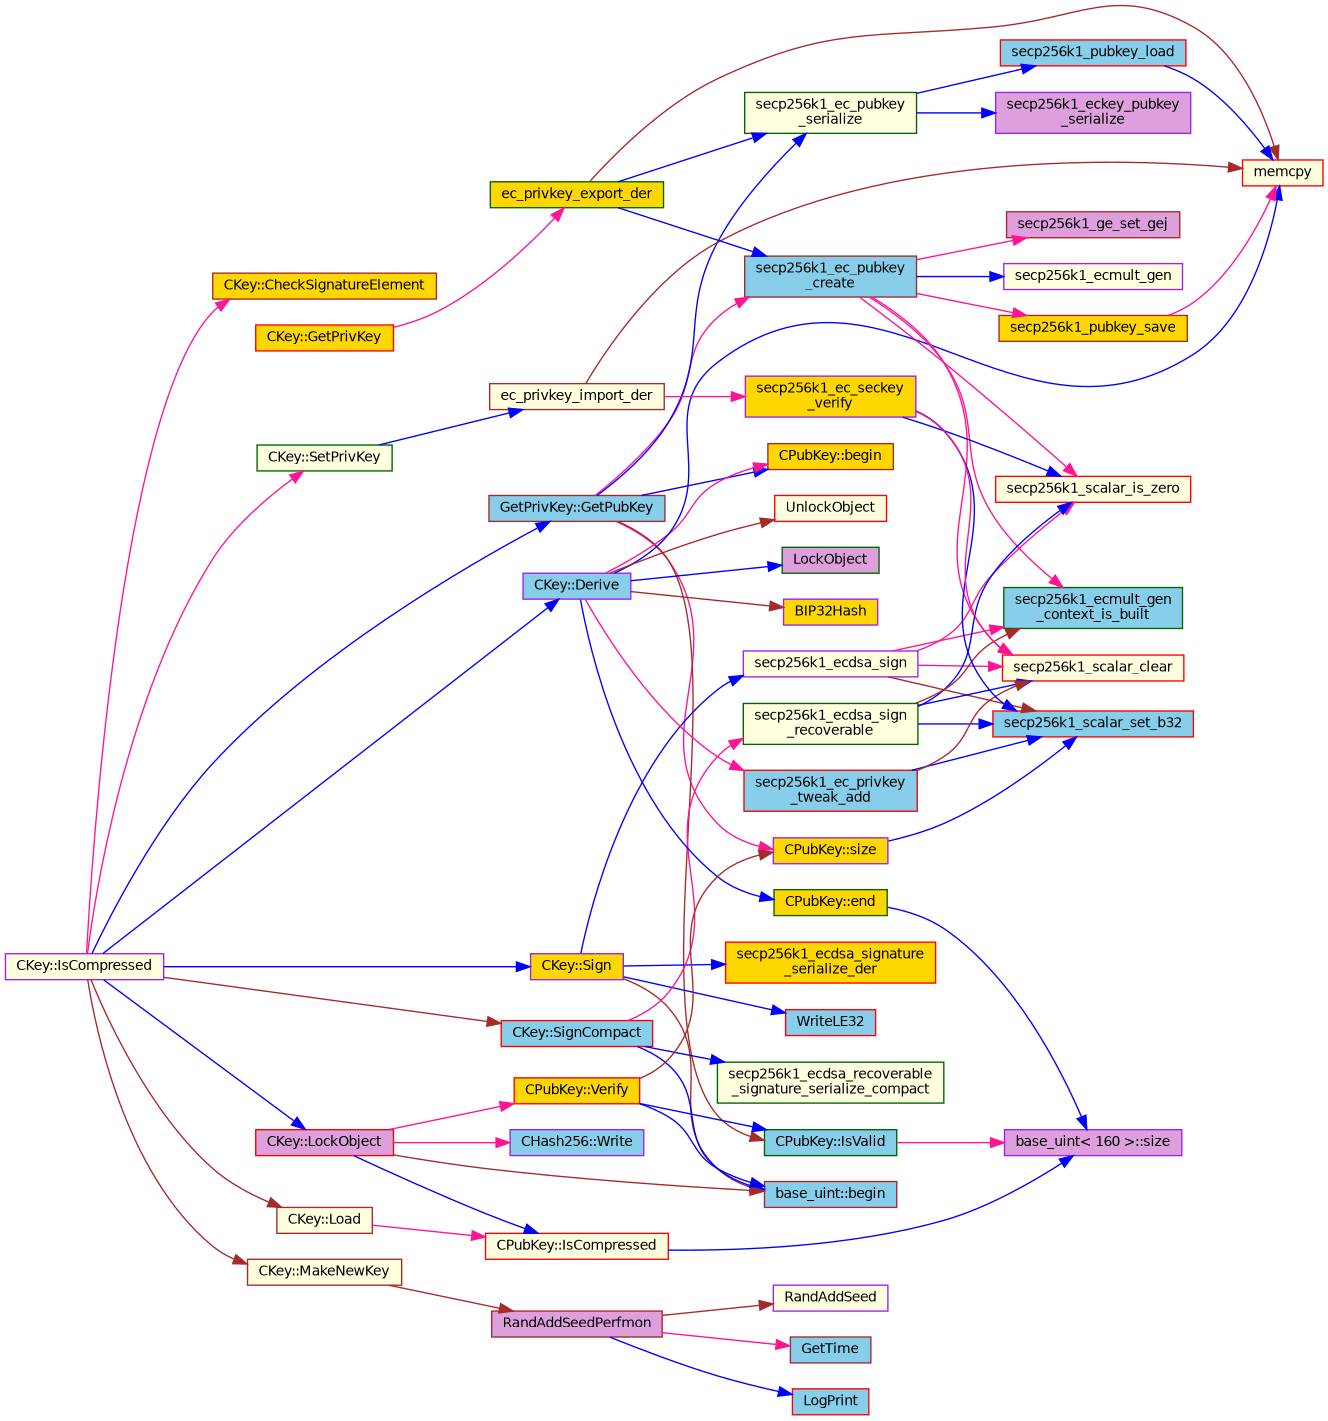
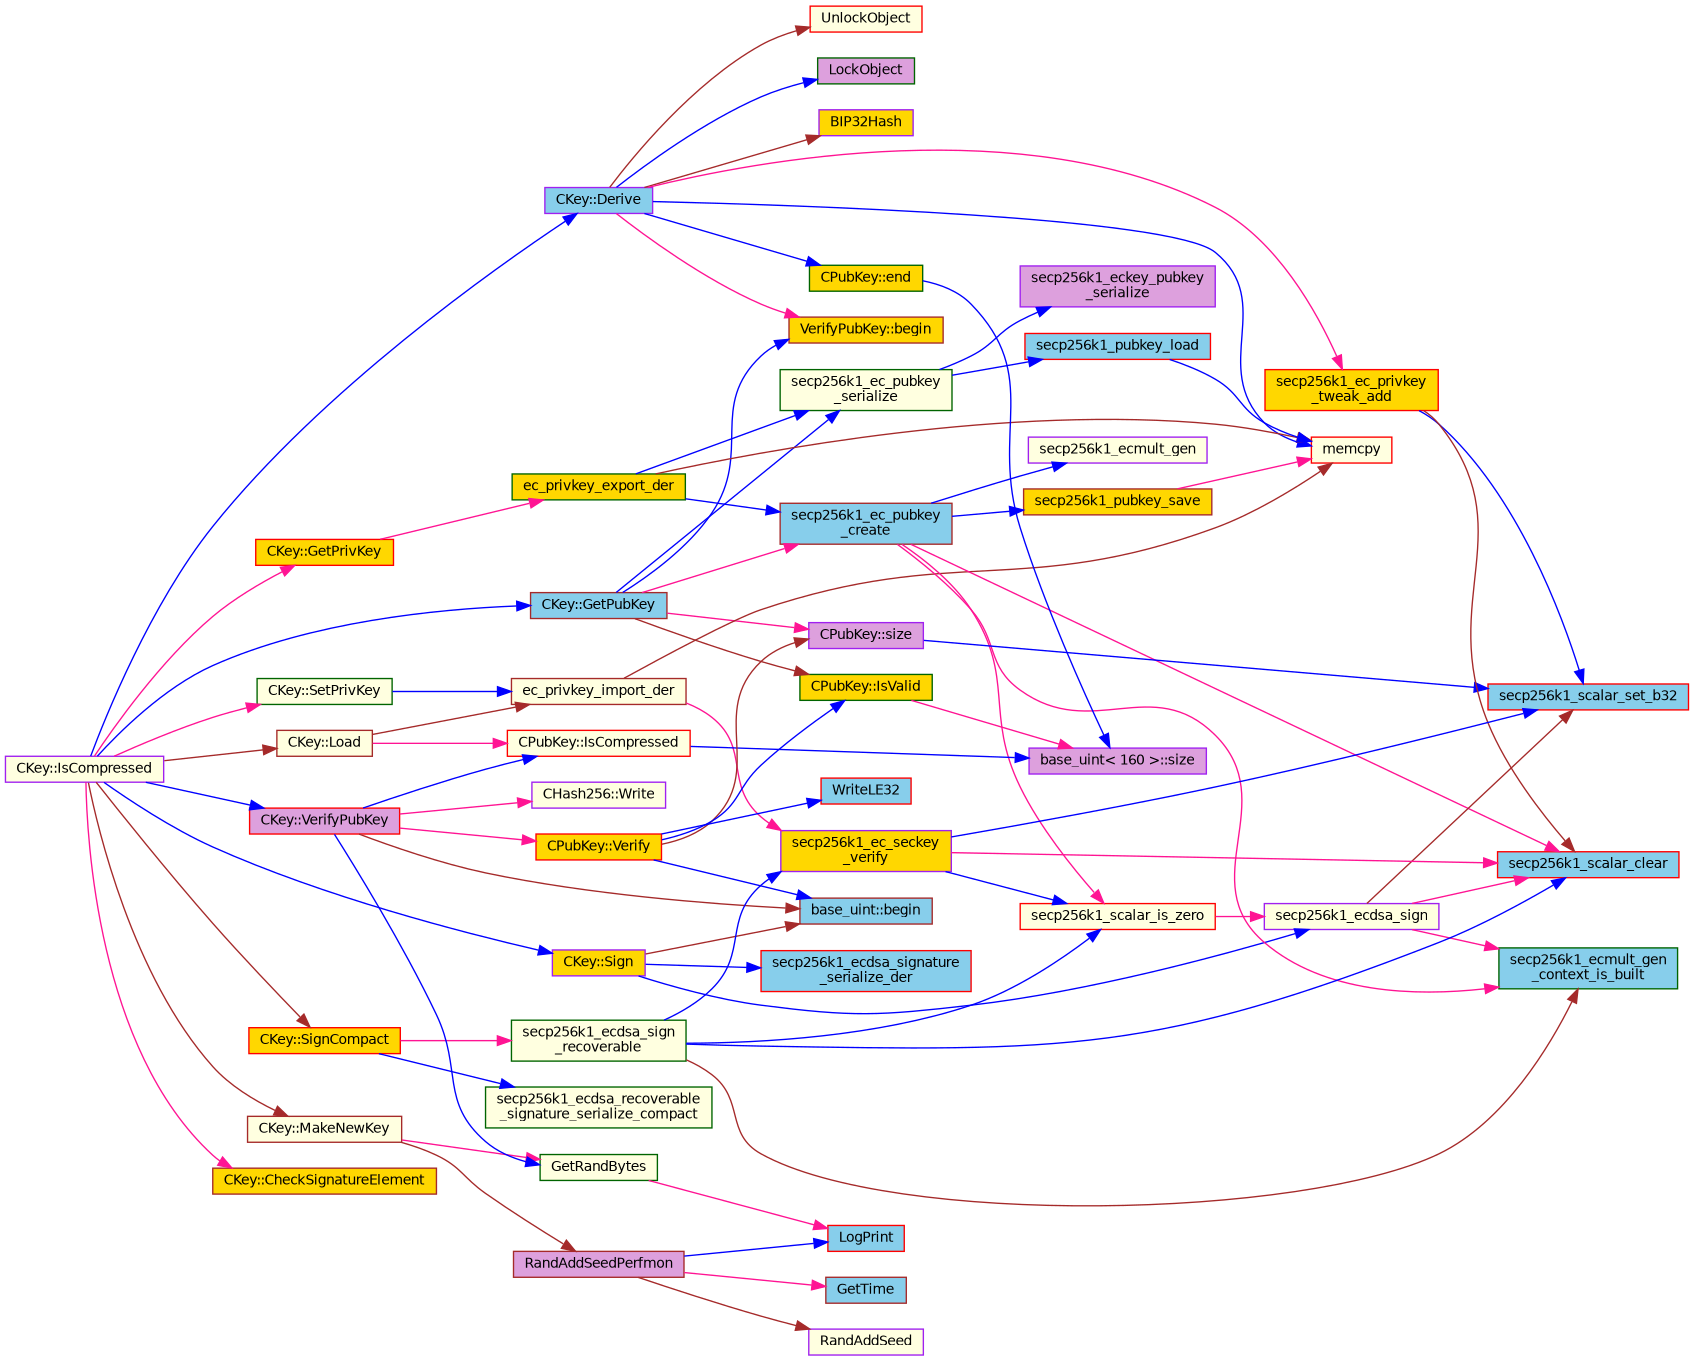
  digraph {
    rankdir=LR
    node [color=red fillcolor=lightyellow fontname=Helvetica fontsize=10 shape=record style=filled]
    edge [color=blue fontname=Helvetica fontsize=10 labelfontname=Helvetica labelfontsize=10 style=solid]
    n1 [color=purple fontcolor=black height=0.2 label="CKey::IsCompressed" width=0.4]
    n2 [color=darkgreen height=0.2 label="CKey::SetPrivKey" width=0.4]
    n3 [color=brown height=0.2 label="CKey::MakeNewKey" width=0.4]
    n4 [fillcolor=gold height=0.2 label="CKey::GetPrivKey" width=0.4]
-   n5 [color=brown fillcolor=skyblue height=0.2 label="GetPrivKey::GetPubKey" width=0.4]
+   n5 [color=brown fillcolor=skyblue height=0.2 label="CKey::GetPubKey" width=0.4]
    n6 [color=purple fillcolor=gold height=0.2 label="CKey::Sign" width=0.4]
-   n7 [fillcolor=skyblue height=0.2 label="CKey::SignCompact" width=0.4]
+   n7 [fillcolor=gold height=0.2 label="CKey::SignCompact" width=0.4]
    n8 [color=purple fillcolor=skyblue height=0.2 label="CKey::Derive" width=0.4]
-   n9 [fillcolor=plum height=0.2 label="CKey::LockObject" width=0.4]
+   n9 [fillcolor=plum height=0.2 label="CKey::VerifyPubKey" width=0.4]
    n10 [color=brown height=0.2 label="CKey::Load" width=0.4]
    n11 [color=brown fillcolor=gold height=0.2 label="CKey::CheckSignatureElement" width=0.4]
    n12 [color=brown height=0.2 label=ec_privkey_import_der width=0.4]
    n13 [color=brown fillcolor=plum height=0.2 label=RandAddSeedPerfmon width=0.4]
+   n14 [color=darkgreen height=0.2 label=GetRandBytes width=0.4]
    n15 [color=darkgreen fillcolor=gold height=0.2 label=ec_privkey_export_der width=0.4]
    n16 [color=brown fillcolor=skyblue height=0.2 label="secp256k1_ec_pubkey\l_create" width=0.4]
    n17 [color=darkgreen height=0.2 label="secp256k1_ec_pubkey\l_serialize" width=0.4]
-   n18 [color=brown fillcolor=gold height=0.2 label="CPubKey::begin" width=0.4]
-   n19 [color=purple fillcolor=gold height=0.2 label="CPubKey::size" width=0.4]
-   n20 [color=darkgreen fillcolor=skyblue height=0.2 label="CPubKey::IsValid" width=0.4]
+   n18 [color=brown fillcolor=gold height=0.2 label="VerifyPubKey::begin" width=0.4]
+   n19 [color=purple fillcolor=plum height=0.2 label="CPubKey::size" width=0.4]
+   n20 [color=darkgreen fillcolor=gold height=0.2 label="CPubKey::IsValid" width=0.4]
    n21 [fillcolor=skyblue height=0.2 label=WriteLE32 width=0.4]
    n22 [color=purple height=0.2 label=secp256k1_ecdsa_sign width=0.4]
    n23 [color=brown fillcolor=skyblue height=0.2 label="base_uint::begin" width=0.4]
-   n24 [fillcolor=gold height=0.2 label="secp256k1_ecdsa_signature\l_serialize_der" width=0.4]
+   n24 [fillcolor=skyblue height=0.2 label="secp256k1_ecdsa_signature\l_serialize_der" width=0.4]
    n25 [color=darkgreen height=0.2 label="secp256k1_ecdsa_sign\l_recoverable" width=0.4]
    n26 [color=darkgreen height=0.2 label="secp256k1_ecdsa_recoverable\l_signature_serialize_compact" width=0.4]
    n27 [height=0.2 label=memcpy width=0.4]
    n28 [color=darkgreen fillcolor=plum height=0.2 label=LockObject width=0.4]
    n29 [color=darkgreen fillcolor=gold height=0.2 label="CPubKey::end" width=0.4]
    n30 [color=purple fillcolor=gold height=0.2 label=BIP32Hash width=0.4]
-   n31 [fillcolor=skyblue height=0.2 label="secp256k1_ec_privkey\l_tweak_add" width=0.4]
+   n31 [fillcolor=gold height=0.2 label="secp256k1_ec_privkey\l_tweak_add" width=0.4]
    n32 [height=0.2 label=UnlockObject width=0.4]
    n33 [height=0.2 label="CPubKey::IsCompressed" width=0.4]
-   n34 [color=purple fillcolor=skyblue height=0.2 label="CHash256::Write" width=0.4]
+   n34 [color=purple height=0.2 label="CHash256::Write" width=0.4]
    n35 [fillcolor=gold height=0.2 label="CPubKey::Verify" width=0.4]
    n36 [color=purple fillcolor=gold height=0.2 label="secp256k1_ec_seckey\l_verify" width=0.4]
    n37 [fillcolor=skyblue height=0.2 label=secp256k1_scalar_set_b32 width=0.4]
    n38 [height=0.2 label=secp256k1_scalar_is_zero width=0.4]
-   n39 [height=0.2 label=secp256k1_scalar_clear width=0.4]
+   n39 [fillcolor=skyblue height=0.2 label=secp256k1_scalar_clear width=0.4]
    n40 [color=purple height=0.2 label=RandAddSeed width=0.4]
    n41 [color=brown fillcolor=skyblue height=0.2 label=GetTime width=0.4]
    n42 [fillcolor=skyblue height=0.2 label=LogPrint width=0.4]
    n43 [color=darkgreen fillcolor=skyblue height=0.2 label="secp256k1_ecmult_gen\l_context_is_built" width=0.4]
    n44 [color=purple height=0.2 label=secp256k1_ecmult_gen width=0.4]
-   n45 [color=brown fillcolor=plum height=0.2 label=secp256k1_ge_set_gej width=0.4]
    n46 [color=brown fillcolor=gold height=0.2 label=secp256k1_pubkey_save width=0.4]
    n47 [fillcolor=skyblue height=0.2 label=secp256k1_pubkey_load width=0.4]
    n48 [color=purple fillcolor=plum height=0.2 label="secp256k1_eckey_pubkey\l_serialize" width=0.4]
    n49 [color=purple fillcolor=plum height=0.2 label="base_uint\< 160 \>::size" width=0.4]
    n1 -> n2 [color=deeppink]
    n1 -> n3 [color=brown]
+   n1 -> n4 [color=deeppink]
    n1 -> n5
    n1 -> n6
    n1 -> n7 [color=brown]
    n1 -> n8
    n1 -> n9
    n1 -> n10 [color=brown]
    n1 -> n11 [color=deeppink]
    n2 -> n12
    n3 -> n13 [color=brown]
+   n3 -> n14 [color=deeppink]
    n4 -> n15 [color=deeppink]
    n5 -> n16 [color=deeppink]
    n5 -> n17
    n5 -> n18
    n5 -> n19 [color=deeppink]
    n5 -> n20 [color=brown]
-   n6 -> n21
+   n35 -> n21
    n6 -> n22
    n6 -> n23 [color=brown]
    n6 -> n24
-   n7 -> n23
    n7 -> n25 [color=deeppink]
    n7 -> n26
    n8 -> n18 [color=deeppink]
    n8 -> n27
    n8 -> n28
    n8 -> n29
    n8 -> n30 [color=brown]
    n8 -> n31 [color=deeppink]
    n8 -> n32 [color=brown]
+   n9 -> n14
    n9 -> n23 [color=brown]
    n9 -> n33
    n9 -> n34 [color=deeppink]
    n9 -> n35 [color=deeppink]
+   n10 -> n12 [color=brown]
    n10 -> n33 [color=deeppink]
    n12 -> n27 [color=brown]
    n12 -> n36 [color=deeppink]
    n13 -> n40 [color=brown]
    n13 -> n41 [color=deeppink]
    n13 -> n42
+   n14 -> n42 [color=deeppink]
    n15 -> n16
    n15 -> n17
    n15 -> n27 [color=brown]
    n16 -> n38 [color=deeppink]
    n16 -> n39 [color=deeppink]
    n16 -> n43 [color=deeppink]
    n16 -> n44
-   n16 -> n45 [color=deeppink]
-   n16 -> n46 [color=deeppink]
+   n16 -> n46
    n17 -> n47
    n17 -> n48
    n19 -> n37
    n20 -> n49 [color=deeppink]
    n22 -> n37 [color=brown]
-   n22 -> n38 [color=deeppink]
+   n38 -> n22 [color=deeppink]
    n22 -> n39 [color=deeppink]
    n22 -> n43 [color=deeppink]
-   n25 -> n37
+   n25 -> n36
    n25 -> n38
    n25 -> n39
    n25 -> n43 [color=brown]
    n29 -> n49
    n31 -> n37
    n31 -> n39 [color=brown]
    n33 -> n49
    n35 -> n19 [color=brown]
    n35 -> n20
    n35 -> n23
    n36 -> n37
    n36 -> n38
    n36 -> n39 [color=deeppink]
    n46 -> n27 [color=deeppink]
    n47 -> n27
  }
